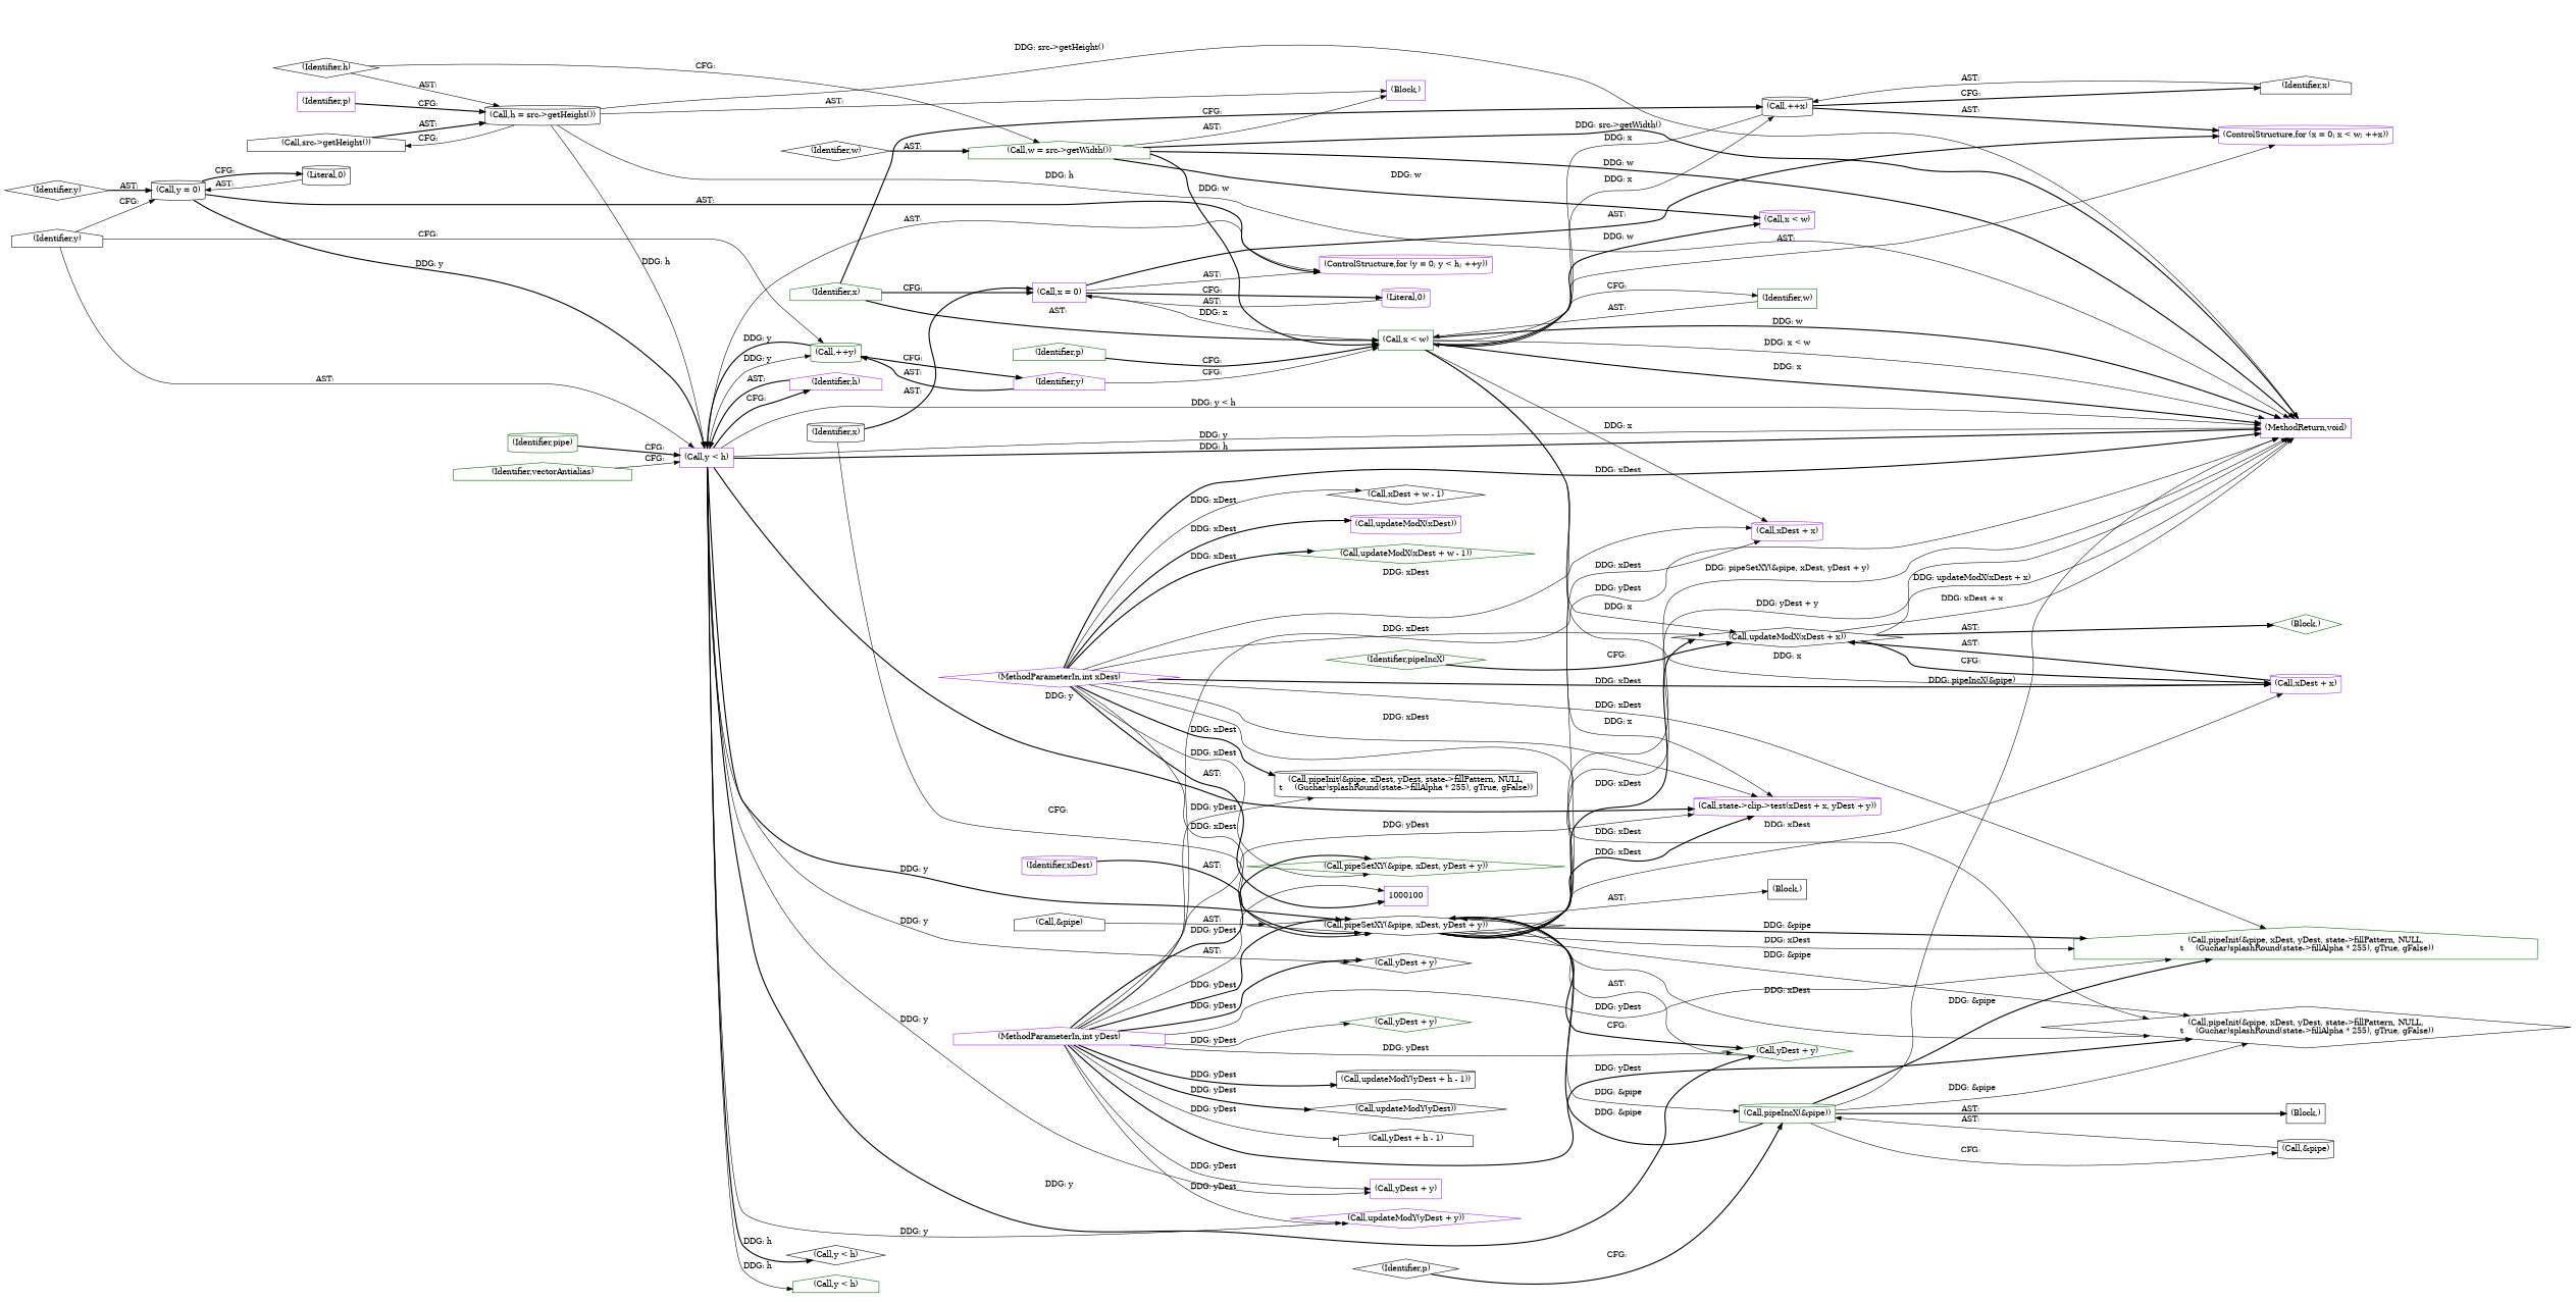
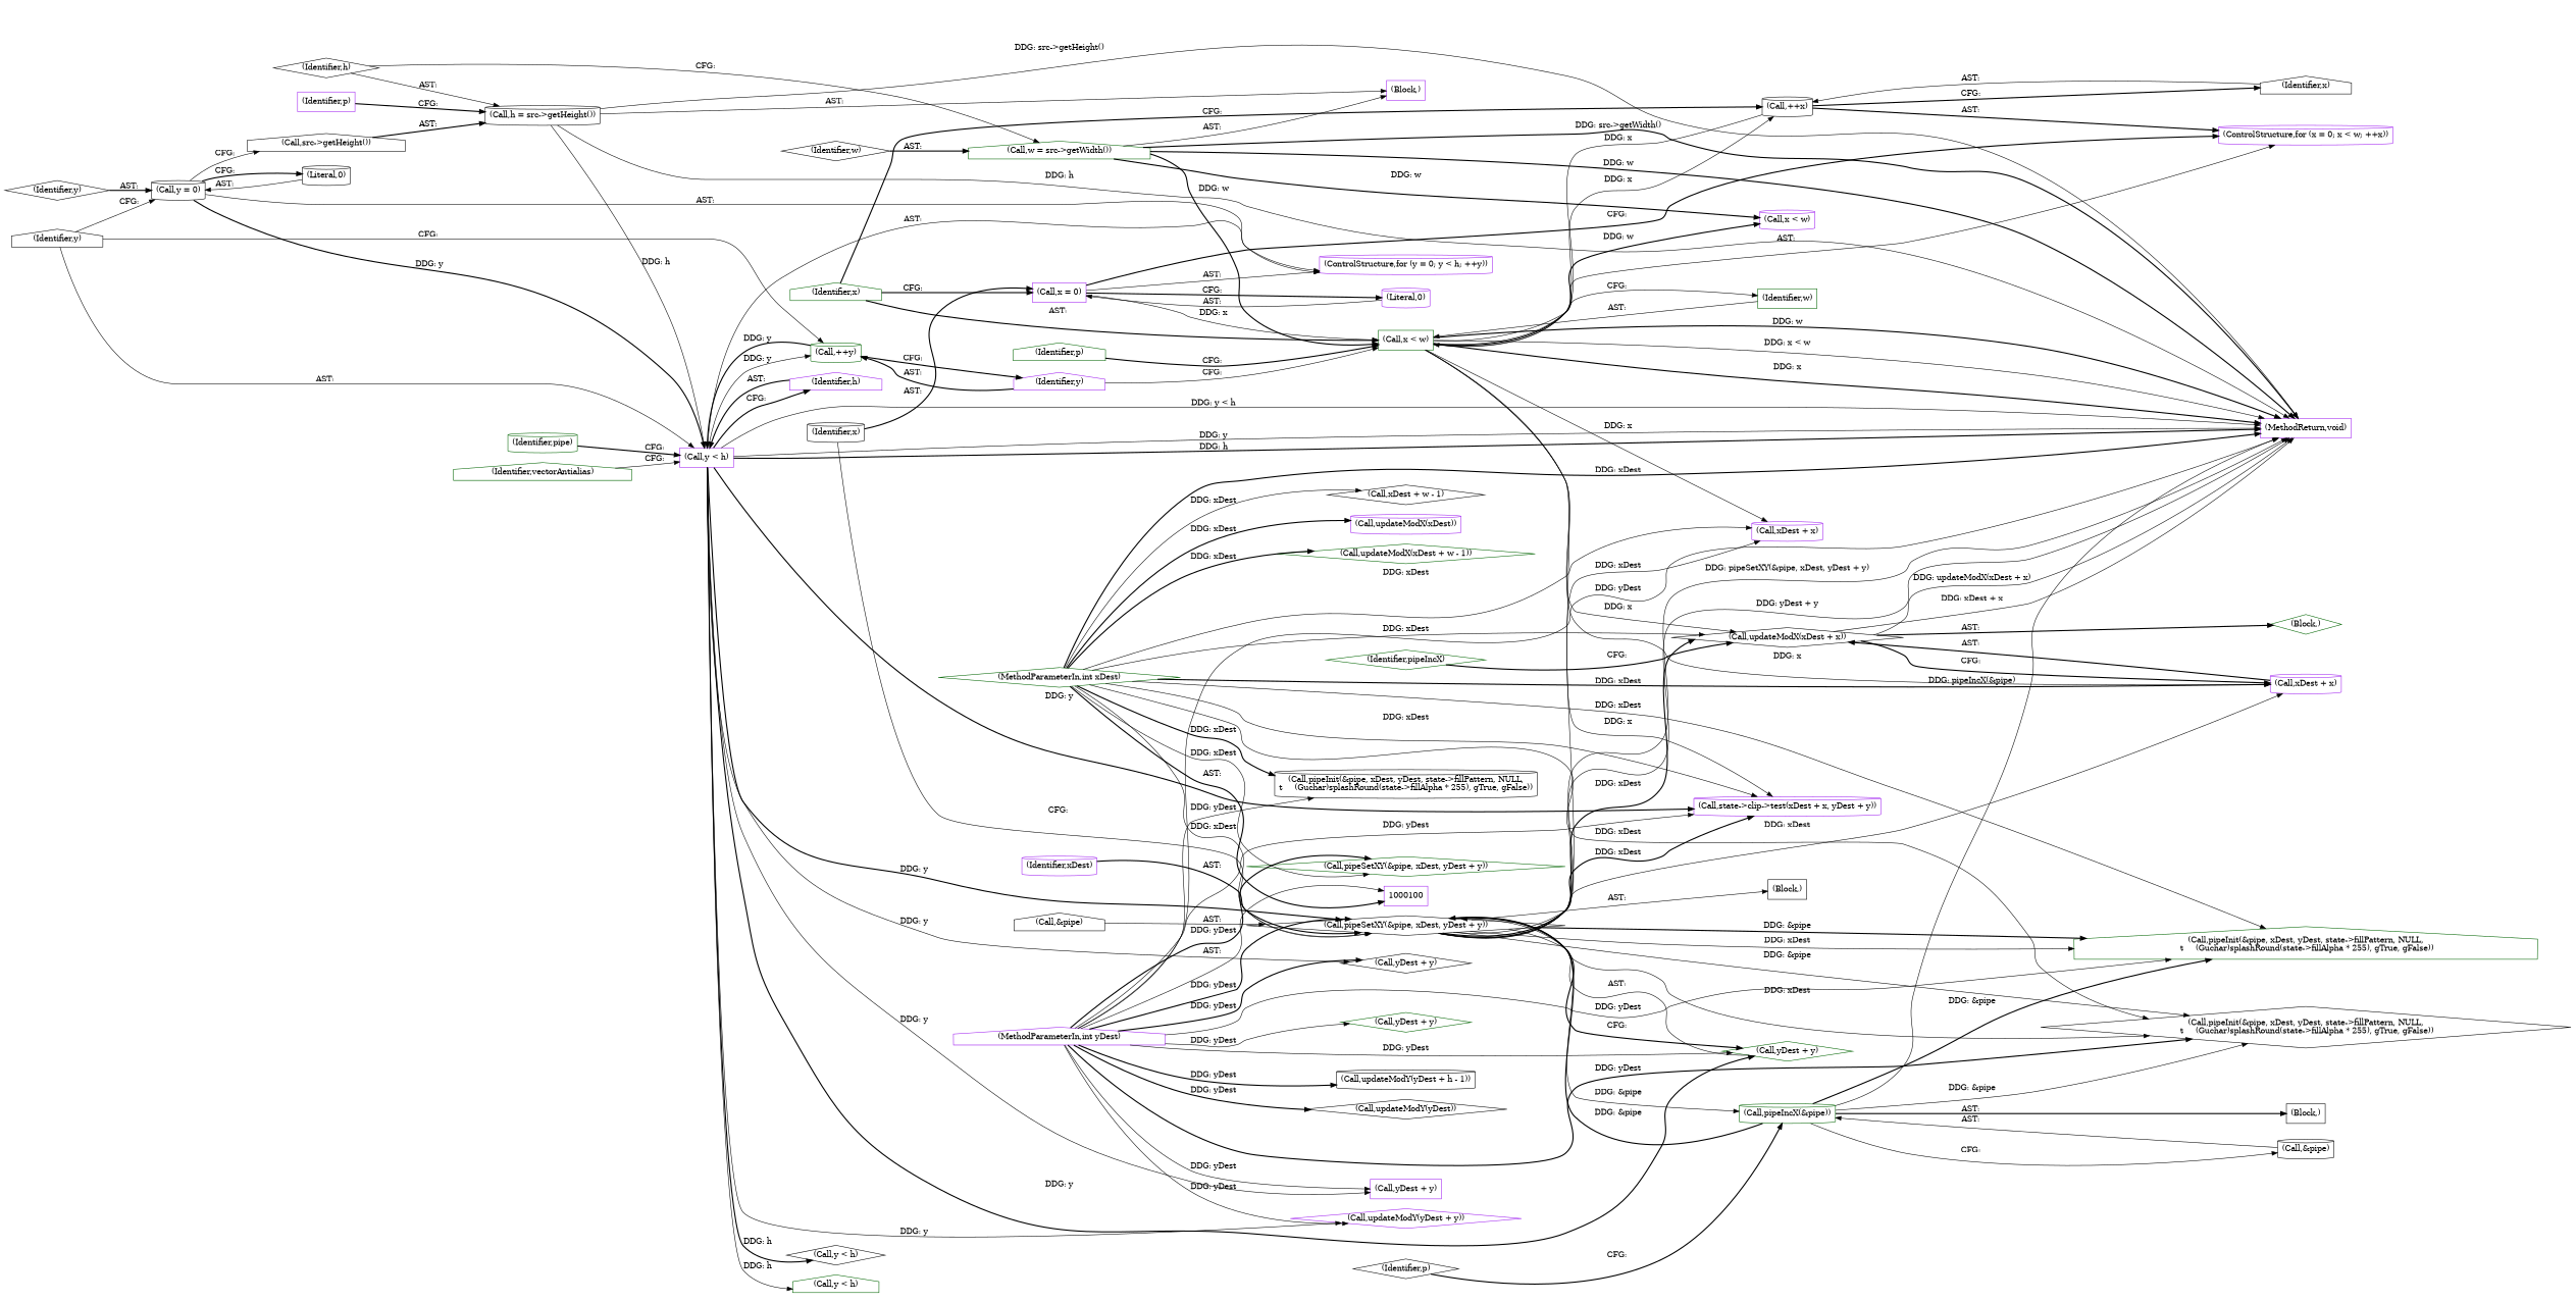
  digraph {
    rankdir=LR
    node [color=black shape=cylinder]
    edge [style=solid]
    n1 [label="(Call,updateModX(xDest + x))" shape=diamond]
    n2 [color=darkgreen label="(Block,)" shape=diamond]
    n3 [color=purple label="(MethodReturn,void)" shape=box]
    n4 [color=purple label="(Call,xDest + x)"]
    n5 [label="(Call,pipeSetXY(&pipe, xDest, yDest + y))" shape=diamond]
    n6 [color=darkgreen label="(Call,pipeIncX(&pipe))"]
    n7 [label="(Call,pipeInit(&pipe, xDest, yDest, state->fillPattern, NULL,\n \t     (Guchar)splashRound(state->fillAlpha * 255), gTrue, gFalse))" shape=diamond]
    n8 [label="(Block,)" shape=box]
    n9 [color=purple label="(Call,state->clip->test(xDest + x, yDest + y))"]
    n10 [color=purple label="(Call,xDest + x)"]
    n11 [color=darkgreen label="(Call,pipeInit(&pipe, xDest, yDest, state->fillPattern, NULL,\n \t     (Guchar)splashRound(state->fillAlpha * 255), gTrue, gFalse))" shape=house]
    n12 [color=darkgreen label="(Call,yDest + y)" shape=diamond]
    n13 [label="(Block,)" shape=box]
    n14 [label="(Call,&pipe)"]
-   n15 [color=purple label="(MethodParameterIn,int xDest)" shape=diamond]
+   n15 [color=darkgreen label="(MethodParameterIn,int xDest)" shape=diamond]
    n16 [label="(Call,xDest + w - 1)" shape=diamond]
    n17 [color=purple label="(Call,updateModX(xDest))"]
    n18 [color=darkgreen label="(Call,updateModX(xDest + w - 1))" shape=diamond]
    n19 [color=darkgreen label="(Call,pipeSetXY(&pipe, xDest, yDest + y))" shape=diamond]
    n20 [label="(Call,pipeInit(&pipe, xDest, yDest, state->fillPattern, NULL,\n\t     (Guchar)splashRound(state->fillAlpha * 255), gTrue, gFalse))"]
    1000100 [color=purple shape=box]
    n22 [color=purple label="(MethodParameterIn,int yDest)" shape=house]
    n23 [label="(Call,yDest + y)" shape=diamond]
-   n24 [label="(Call,yDest + h - 1)" shape=house]
    n25 [color=purple label="(Call,updateModY(yDest + y))" shape=diamond]
    n26 [color=darkgreen label="(Call,yDest + y)" shape=diamond]
    n27 [label="(Call,updateModY(yDest + h - 1))"]
    n28 [color=purple label="(Call,yDest + y)" shape=box]
    n29 [label="(Call,updateModY(yDest))" shape=diamond]
    n30 [color=purple label="(Call,y < h)" shape=box]
    n31 [color=darkgreen label="(Call,++y)"]
    n32 [color=purple label="(Identifier,h)" shape=house]
    n33 [label="(Call,y < h)" shape=diamond]
    n34 [color=purple label="(ControlStructure,for (y = 0; y < h; ++y))"]
    n35 [color=darkgreen label="(Call,y < h)" shape=house]
    n36 [color=purple label="(Identifier,y)" shape=house]
    n37 [color=darkgreen label="(Call,x < w)" shape=box]
    n38 [label="(Call,y = 0)"]
    n39 [label="(Literal,0)"]
    n40 [label="(Call,h = src->getHeight())"]
    n41 [label="(Call,src->getHeight())" shape=house]
    n42 [color=purple label="(Block,)" shape=box]
    n43 [label="(Call,++x)"]
    n44 [color=purple label="(ControlStructure,for (x = 0; x < w; ++x))"]
    n45 [color=purple label="(Call,x < w)"]
    n46 [color=darkgreen label="(Identifier,w)" shape=box]
    n47 [label="(Identifier,x)" shape=house]
    n48 [color=purple label="(Call,x = 0)" shape=box]
    n49 [color=purple label="(Literal,0)"]
    n50 [color=darkgreen label="(Call,w = src->getWidth())" shape=house]
    n51 [label="(Call,&pipe)" shape=house]
    n52 [label="(Identifier,x)"]
    n53 [color=darkgreen label="(Identifier,vectorAntialias)" shape=house]
    n54 [color=darkgreen label="(Identifier,x)" shape=house]
    n55 [label="(Identifier,p)" shape=diamond]
    n56 [label="(Identifier,y)" shape=diamond]
    n57 [color=darkgreen label="(Identifier,pipeIncX)" shape=diamond]
    n58 [label="(Identifier,w)" shape=diamond]
    n59 [label="(Identifier,y)" shape=house]
    n60 [color=purple label="(Identifier,xDest)"]
    n61 [color=darkgreen label="(Identifier,p)" shape=house]
    n62 [color=purple label="(Identifier,p)" shape=box]
    n63 [color=darkgreen label="(Identifier,pipe)"]
    n64 [label="(Identifier,h)" shape=diamond]
    n1 -> n2 [label="AST: " style=bold]
    n1 -> n3 [label="DDG: xDest + x"]
    n1 -> n3 [label="DDG: updateModX(xDest + x)"]
    n1 -> n4 [label="CFG: " style=bold]
    n4 -> n1 [label="AST: " style=bold]
    n5 -> n1 [label="DDG: xDest" style=bold]
    n5 -> n3 [label="DDG: pipeSetXY(&pipe, xDest, yDest + y)"]
    n5 -> n3 [label="DDG: yDest + y"]
    n5 -> n4 [label="DDG: xDest"]
    n5 -> n6 [label="DDG: &pipe"]
    n5 -> n7 [label="DDG: &pipe"]
    n5 -> n7 [label="DDG: xDest"]
    n5 -> n8 [label="AST: "]
    n5 -> n9 [label="DDG: xDest" style=bold]
    n5 -> n10 [label="DDG: xDest"]
    n5 -> n11 [label="DDG: &pipe" style=bold]
    n5 -> n11 [label="DDG: xDest"]
    n5 -> n12 [label="CFG: " style=bold]
    n6 -> n3 [label="DDG: pipeIncX(&pipe)"]
    n6 -> n5 [label="DDG: &pipe" style=bold]
    n6 -> n7 [label="DDG: &pipe"]
    n6 -> n11 [label="DDG: &pipe" style=bold]
    n6 -> n13 [label="AST: " style=bold]
    n6 -> n14 [label="CFG: "]
    n12 -> n5 [label="AST: "]
    n14 -> n6 [label="AST: "]
    n15 -> n1 [label="DDG: xDest"]
    n15 -> n3 [label="DDG: xDest" style=bold]
    n15 -> n4 [label="DDG: xDest" style=bold]
    n15 -> n5 [label="DDG: xDest"]
    n15 -> n7 [label="DDG: xDest"]
    n15 -> n9 [label="DDG: xDest"]
    n15 -> n10 [label="DDG: xDest"]
    n15 -> n11 [label="DDG: xDest"]
    n15 -> n16 [label="DDG: xDest"]
    n15 -> n17 [label="DDG: xDest" style=bold]
    n15 -> n18 [label="DDG: xDest" style=bold]
    n15 -> n19 [label="DDG: xDest"]
    n15 -> n20 [label="DDG: xDest" style=bold]
    n15 -> 1000100 [label="AST: " style=bold]
    n22 -> n3 [label="DDG: yDest"]
    n22 -> n5 [label="DDG: yDest" style=bold]
    n22 -> n7 [label="DDG: yDest" style=bold]
    n22 -> n9 [label="DDG: yDest"]
    n22 -> n11 [label="DDG: yDest"]
    n22 -> n12 [label="DDG: yDest"]
    n22 -> n19 [label="DDG: yDest" style=bold]
    n22 -> n20 [label="DDG: yDest"]
    n22 -> 1000100 [label="AST: "]
    n22 -> n23 [label="DDG: yDest" style=bold]
-   n22 -> n24 [label="DDG: yDest"]
    n22 -> n25 [label="DDG: yDest"]
    n22 -> n26 [label="DDG: yDest"]
    n22 -> n27 [label="DDG: yDest" style=bold]
    n22 -> n28 [label="DDG: yDest"]
    n22 -> n29 [label="DDG: yDest" style=bold]
    n30 -> n3 [label="DDG: y"]
    n30 -> n3 [label="DDG: h" style=bold]
    n30 -> n3 [label="DDG: y < h"]
    n30 -> n5 [label="DDG: y" style=bold]
    n30 -> n9 [label="DDG: y" style=bold]
    n30 -> n12 [label="DDG: y" style=bold]
    n30 -> n23 [label="DDG: y"]
    n30 -> n25 [label="DDG: y"]
    n30 -> n28 [label="DDG: y"]
    n30 -> n31 [label="DDG: y"]
    n30 -> n32 [label="CFG: " style=bold]
    n30 -> n33 [label="DDG: h" style=bold]
    n30 -> n34 [label="AST: "]
    n30 -> n35 [label="DDG: h"]
    n31 -> n30 [label="DDG: y" style=bold]
    n31 -> n36 [label="CFG: " style=bold]
    n32 -> n30 [label="AST: " style=bold]
    n36 -> n31 [label="AST: " style=bold]
    n36 -> n37 [label="CFG: "]
    n37 -> n1 [label="DDG: x"]
    n37 -> n3 [label="DDG: w" style=bold]
    n37 -> n3 [label="DDG: x < w"]
    n37 -> n3 [label="DDG: x" style=bold]
    n37 -> n4 [label="DDG: x"]
    n37 -> n9 [label="DDG: x"]
    n37 -> n10 [label="DDG: x"]
    n37 -> n43 [label="DDG: x"]
    n37 -> n44 [label="AST: "]
    n37 -> n45 [label="DDG: w" style=bold]
    n37 -> n46 [label="CFG: "]
    n38 -> n30 [label="DDG: y" style=bold]
-   n38 -> n34 [label="AST: " style=bold]
+   n38 -> n34 [label="AST: "]
    n38 -> n39 [label="CFG: " style=bold]
    n39 -> n38 [label="AST: "]
    n40 -> n3 [label="DDG: src->getHeight()"]
    n40 -> n3 [label="DDG: h"]
    n40 -> n30 [label="DDG: h"]
-   n40 -> n41 [label="CFG: "]
+   n38 -> n41 [label="CFG: "]
    n40 -> n42 [label="AST: "]
    n41 -> n40 [label="AST: " style=bold]
    n43 -> n37 [label="DDG: x"]
    n43 -> n44 [label="AST: " style=bold]
    n43 -> n47 [label="CFG: " style=bold]
    n46 -> n37 [label="AST: "]
    n47 -> n43 [label="AST: "]
    n48 -> n34 [label="AST: "]
    n48 -> n37 [label="DDG: x"]
-   n48 -> n44 [label="AST: " style=bold]
+   n48 -> n44 [label="CFG: " style=bold]
    n48 -> n49 [label="CFG: " style=bold]
    n49 -> n48 [label="AST: "]
    n50 -> n3 [label="DDG: src->getWidth()" style=bold]
    n50 -> n3 [label="DDG: w" style=bold]
    n50 -> n37 [label="DDG: w" style=bold]
    n50 -> n42 [label="AST: "]
    n50 -> n45 [label="DDG: w" style=bold]
    n51 -> n5 [label="AST: "]
    n52 -> n5 [label="CFG: "]
    n52 -> n48 [label="AST: " style=bold]
    n53 -> n30 [label="CFG: "]
    n54 -> n37 [label="AST: " style=bold]
    n54 -> n43 [label="CFG: " style=bold]
    n54 -> n48 [label="CFG: " style=bold]
    n55 -> n6 [label="CFG: " style=bold]
    n56 -> n38 [label="AST: " style=bold]
    n57 -> n1 [label="CFG: " style=bold]
    n58 -> n50 [label="AST: " style=bold]
    n59 -> n30 [label="AST: "]
    n59 -> n31 [label="CFG: "]
    n59 -> n38 [label="CFG: "]
    n60 -> n5 [label="AST: " style=bold]
    n61 -> n37 [label="CFG: " style=bold]
    n62 -> n40 [label="CFG: " style=bold]
    n63 -> n30 [label="CFG: " style=bold]
    n64 -> n40 [label="AST: "]
    n64 -> n50 [label="CFG: "]
  }
